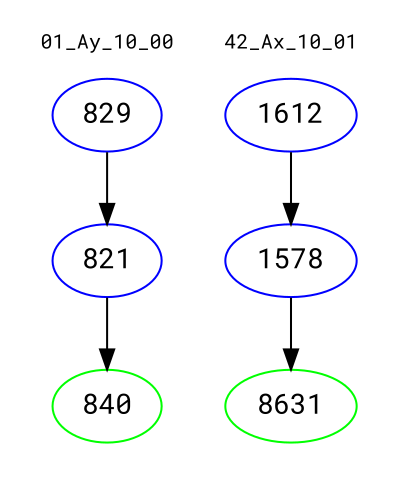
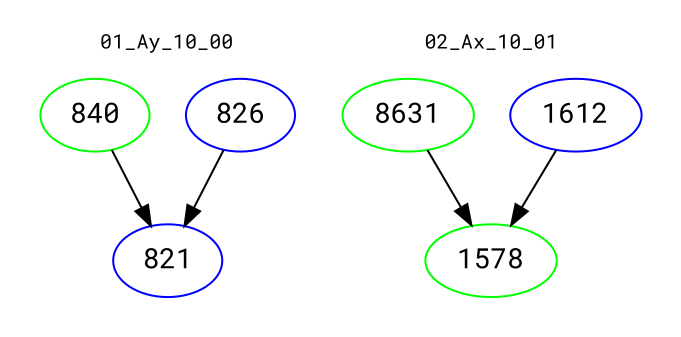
  digraph {
    fontname="Roboto Mono"
    node [color=blue fontname="Roboto Mono"]
    edge [color=black fontname="Roboto Mono"]
-   n1 [label=829]
+   n1 [label=826]
    n2 [label=821]
    n3 [color=green label=840]
    n4 [label=1612]
-   n5 [label=1578]
+   n5 [color=green label=1578]
    n6 [color=green label=8631]
    subgraph cluster_1 {
      color=white
      fontsize=10
      label="01_Ay_10_00"
      n1
      n2
      n3
    }
    subgraph cluster_2 {
      color=white
      fontsize=10
-     label="42_Ax_10_01"
+     label="02_Ax_10_01"
      n4
      n5
      n6
    }
    n1 -> n2
-   n2 -> n3
+   n3 -> n2
    n4 -> n5
-   n5 -> n6
+   n6 -> n5
  }
